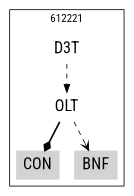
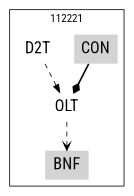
  strict digraph {
    fontname="Roboto Condensed"
    node [color=red fillcolor=lightgrey fontname="Roboto Condensed" fontsize=20 shape=plaintext style=filled]
    edge [fontname="Roboto Condensed" style=dashed]
    n1 [label=CON]
    n2 [label=BNF]
-   n3 [color=teal fillcolor=white label=D3T]
+   n3 [color=teal fillcolor=white label=D2T]
    n4 [fillcolor=white label=OLT]
    subgraph cluster_1 {
-     label=612221
+     label=112221
      labeldoc=t
      n1
      n2
      n3
      n4
    }
    n3 -> n4 [arrowhead=normal]
-   n4 -> n1 [arrowhead=diamond style=bold]
+   n1 -> n4 [arrowhead=diamond style=bold]
    n4 -> n2 [arrowhead=vee]
  }
